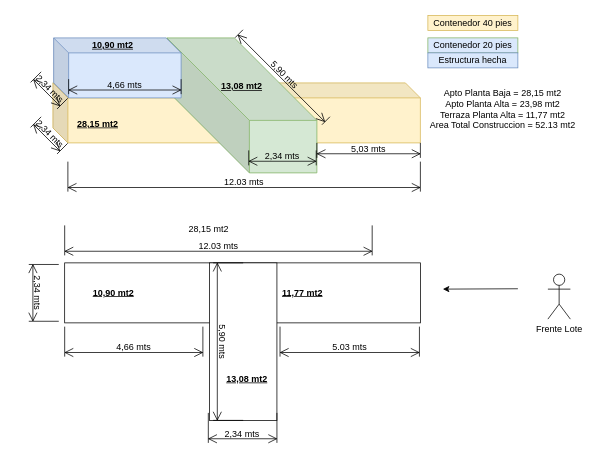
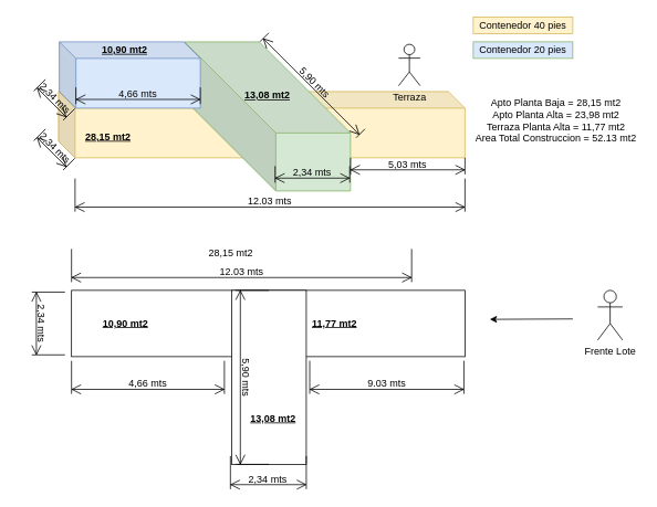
  <mxCell id="0" />
  <mxCell id="1" parent="0" />
  <mxCell id="2" value="" style="shape=cube;whiteSpace=wrap;html=1;boundedLbl=1;backgroundOutline=1;darkOpacity=0.05;darkOpacity2=0.1;size=20;fillColor=#fff2cc;strokeColor=#d6b656;" vertex="1" parent="1"><mxGeometry x="70" y="110" width="490" height="80" as="geometry" /></mxCell>
  <mxCell id="3" value="" style="shape=cube;whiteSpace=wrap;html=1;boundedLbl=1;backgroundOutline=1;darkOpacity=0.05;darkOpacity2=0.1;size=110;fillColor=#d5e8d4;strokeColor=#82b366;" vertex="1" parent="1"><mxGeometry x="222" y="50" width="200" height="180" as="geometry" /></mxCell>
  <mxCell id="4" value="" style="rounded=0;whiteSpace=wrap;html=1;" vertex="1" parent="1"><mxGeometry x="85.73" y="350" width="474.27" height="80" as="geometry" /></mxCell>
  <mxCell id="5" value="" style="rounded=0;whiteSpace=wrap;html=1;" vertex="1" parent="1"><mxGeometry x="278.73" y="350" width="90" height="210" as="geometry" /></mxCell>
  <mxCell id="6" value="12.03 mts" style="shape=dimension;whiteSpace=wrap;html=1;align=center;points=[];verticalAlign=bottom;spacingBottom=3;labelBackgroundColor=none;" vertex="1" parent="1"><mxGeometry x="90" y="215" width="470" height="40" as="geometry" /></mxCell>
  <mxCell id="7" value="5,90 mts" style="shape=dimension;whiteSpace=wrap;html=1;align=center;points=[];verticalAlign=bottom;spacingBottom=3;labelBackgroundColor=none;rotation=45;" vertex="1" parent="1"><mxGeometry x="294.13" y="95" width="164" height="15" as="geometry" /></mxCell>
  <mxCell id="8" value="2,34 mts" style="shape=dimension;whiteSpace=wrap;html=1;align=center;points=[];verticalAlign=bottom;spacingBottom=3;labelBackgroundColor=none;" vertex="1" parent="1"><mxGeometry x="331.13" y="200" width="90" height="20" as="geometry" /></mxCell>
  <mxCell id="9" value="12.03 mts" style="shape=dimension;whiteSpace=wrap;html=1;align=center;points=[];verticalAlign=bottom;spacingBottom=3;labelBackgroundColor=none;" vertex="1" parent="1"><mxGeometry x="85.73" y="300" width="410" height="40" as="geometry" /></mxCell>
  <mxCell id="10" value="2,34 mts" style="shape=dimension;whiteSpace=wrap;html=1;align=center;points=[];verticalAlign=bottom;spacingBottom=3;labelBackgroundColor=none;" vertex="1" parent="1"><mxGeometry x="277.27" y="550" width="91.46" height="40" as="geometry" /></mxCell>
  <mxCell id="11" value="2,34 mts" style="shape=dimension;whiteSpace=wrap;html=1;align=center;points=[];verticalAlign=bottom;spacingBottom=3;labelBackgroundColor=none;rotation=90;" vertex="1" parent="1"><mxGeometry x="20" y="370" width="75.73" height="40" as="geometry" /></mxCell>
  <mxCell id="12" value="5,90 mts" style="shape=dimension;whiteSpace=wrap;html=1;align=center;points=[];verticalAlign=bottom;spacingBottom=3;labelBackgroundColor=none;rotation=90;" vertex="1" parent="1"><mxGeometry x="198.73" y="435" width="210" height="40" as="geometry" /></mxCell>
  <mxCell id="13" value="28,15 mt2" style="text;html=1;align=center;verticalAlign=middle;whiteSpace=wrap;rounded=0;fontStyle=5;fontColor=#000000;" vertex="1" parent="1"><mxGeometry x="90" y="150" width="80" height="30" as="geometry" /></mxCell>
  <mxCell id="14" value="13,08 mt2" style="text;html=1;align=center;verticalAlign=middle;whiteSpace=wrap;rounded=0;fontStyle=5;fontColor=#000000;" vertex="1" parent="1"><mxGeometry x="282" y="100" width="80" height="30" as="geometry" /></mxCell>
  <mxCell id="15" value="13,08 mt2" style="text;html=1;align=center;verticalAlign=middle;whiteSpace=wrap;rounded=0;fontStyle=5;fontColor=#000000;" vertex="1" parent="1"><mxGeometry x="288.73" y="490" width="80" height="30" as="geometry" /></mxCell>
  <mxCell id="16" value="28,15 mt2" style="text;html=1;align=center;verticalAlign=middle;whiteSpace=wrap;rounded=0;" vertex="1" parent="1"><mxGeometry x="237.73" y="290" width="80" height="30" as="geometry" /></mxCell>
  <mxCell id="17" value="" style="shape=cube;whiteSpace=wrap;html=1;boundedLbl=1;backgroundOutline=1;darkOpacity=0.05;darkOpacity2=0.1;size=20;fillColor=#dae8fc;strokeColor=#6c8ebf;" vertex="1" parent="1"><mxGeometry x="71" y="50" width="170" height="80" as="geometry" /></mxCell>
  <mxCell id="18" value="4,66 mts" style="shape=dimension;whiteSpace=wrap;html=1;align=center;points=[];verticalAlign=bottom;spacingBottom=3;labelBackgroundColor=none;" vertex="1" parent="1"><mxGeometry x="85.73" y="435" width="184.27" height="40" as="geometry" /></mxCell>
  <mxCell id="19" value="2,34 mts" style="shape=dimension;whiteSpace=wrap;html=1;align=center;points=[];verticalAlign=bottom;spacingBottom=3;labelBackgroundColor=none;rotation=45;" vertex="1" parent="1"><mxGeometry x="40" y="170" width="50" height="20" as="geometry" /></mxCell>
  <mxCell id="20" value="5,03 mts" style="shape=dimension;whiteSpace=wrap;html=1;align=center;points=[];verticalAlign=bottom;spacingBottom=3;labelBackgroundColor=none;" vertex="1" parent="1"><mxGeometry x="422" y="190" width="138" height="20" as="geometry" /></mxCell>
  <mxCell id="21" value="2,34 mts" style="shape=dimension;whiteSpace=wrap;html=1;align=center;points=[];verticalAlign=bottom;spacingBottom=3;labelBackgroundColor=none;rotation=45;" vertex="1" parent="1"><mxGeometry x="40" y="110" width="50" height="20" as="geometry" /></mxCell>
  <mxCell id="22" value="10,90 mt2" style="text;html=1;align=center;verticalAlign=middle;whiteSpace=wrap;rounded=0;fontStyle=5;fontColor=#000000;" vertex="1" parent="1"><mxGeometry x="110" y="45" width="80" height="30" as="geometry" /></mxCell>
  <mxCell id="23" value="4,66 mts" style="shape=dimension;whiteSpace=wrap;html=1;align=center;points=[];verticalAlign=bottom;spacingBottom=3;labelBackgroundColor=none;" vertex="1" parent="1"><mxGeometry x="91" y="105" width="150" height="20" as="geometry" /></mxCell>
+ <mxCell id="24" value="Terraza" style="shape=umlActor;verticalLabelPosition=bottom;verticalAlign=top;html=1;outlineConnect=0;" vertex="1" parent="1"><mxGeometry x="480" y="53" width="26" height="50" as="geometry" /></mxCell>
  <mxCell id="25" value="10,90 mt2" style="text;html=1;align=center;verticalAlign=middle;whiteSpace=wrap;rounded=0;fontStyle=5;fontColor=#000000;" vertex="1" parent="1"><mxGeometry x="110.73" y="375" width="80" height="30" as="geometry" /></mxCell>
  <mxCell id="26" value="11,77 mt2" style="text;html=1;align=center;verticalAlign=middle;whiteSpace=wrap;rounded=0;fontStyle=5;fontColor=#000000;" vertex="1" parent="1"><mxGeometry x="362.8" y="375" width="80" height="30" as="geometry" /></mxCell>
- <mxCell id="27" value="5.03 mts" style="shape=dimension;whiteSpace=wrap;html=1;align=center;points=[];verticalAlign=bottom;spacingBottom=3;labelBackgroundColor=none;" vertex="1" parent="1"><mxGeometry x="372.86" y="435" width="185.87" height="40" as="geometry" /></mxCell>
+ <mxCell id="27" value="9.03 mts" style="shape=dimension;whiteSpace=wrap;html=1;align=center;points=[];verticalAlign=bottom;spacingBottom=3;labelBackgroundColor=none;" vertex="1" parent="1"><mxGeometry x="372.86" y="435" width="185.87" height="40" as="geometry" /></mxCell>
  <mxCell id="28" value="Apto Planta Baja = 28,15 mt2&lt;div&gt;Apto Planta Alta = 23,98 mt2&lt;/div&gt;&lt;div&gt;Terraza Planta Alta = 11,77 mt2&lt;/div&gt;&lt;div&gt;Area Total Construccion = 52.13 mt2&lt;/div&gt;" style="text;html=1;align=center;verticalAlign=middle;whiteSpace=wrap;rounded=0;" vertex="1" parent="1"><mxGeometry x="570" y="130" width="200" height="30" as="geometry" /></mxCell>
  <mxCell id="29" value="Contenedor 40 pies" style="rounded=0;whiteSpace=wrap;html=1;fillColor=#fff2cc;strokeColor=#d6b656;" vertex="1" parent="1"><mxGeometry x="570" y="20" width="120" height="20" as="geometry" /></mxCell>
  <mxCell id="30" value="Contenedor 20 pies" style="rounded=0;whiteSpace=wrap;html=1;fillColor=#dae8fc;strokeColor=#82b366;" vertex="1" parent="1"><mxGeometry x="570" y="50" width="120" height="20" as="geometry" /></mxCell>
- <mxCell id="31" value="Estructura hecha" style="rounded=0;whiteSpace=wrap;html=1;fillColor=#dae8fc;strokeColor=#6c8ebf;" vertex="1" parent="1"><mxGeometry x="570" y="70" width="120" height="20" as="geometry" /></mxCell>
- <mxCell id="32" value="Frente Lote" style="shape=umlActor;verticalLabelPosition=bottom;verticalAlign=top;html=1;outlineConnect=0;" vertex="1" parent="1"><mxGeometry x="730" y="365" width="30" height="60" as="geometry" /></mxCell>
+ <mxCell id="32" value="Frente Lote" style="shape=umlActor;verticalLabelPosition=bottom;verticalAlign=top;html=1;outlineConnect=0;" vertex="1" parent="1"><mxGeometry x="720" y="350" width="30" height="60" as="geometry" /></mxCell>
  <mxCell id="33" value="" style="endArrow=classic;html=1;rounded=0;" edge="1" parent="1"><mxGeometry width="50" height="50" relative="1" as="geometry"><mxPoint x="690" y="384.5" as="sourcePoint" /><mxPoint x="590" y="385" as="targetPoint" /></mxGeometry></mxCell>
